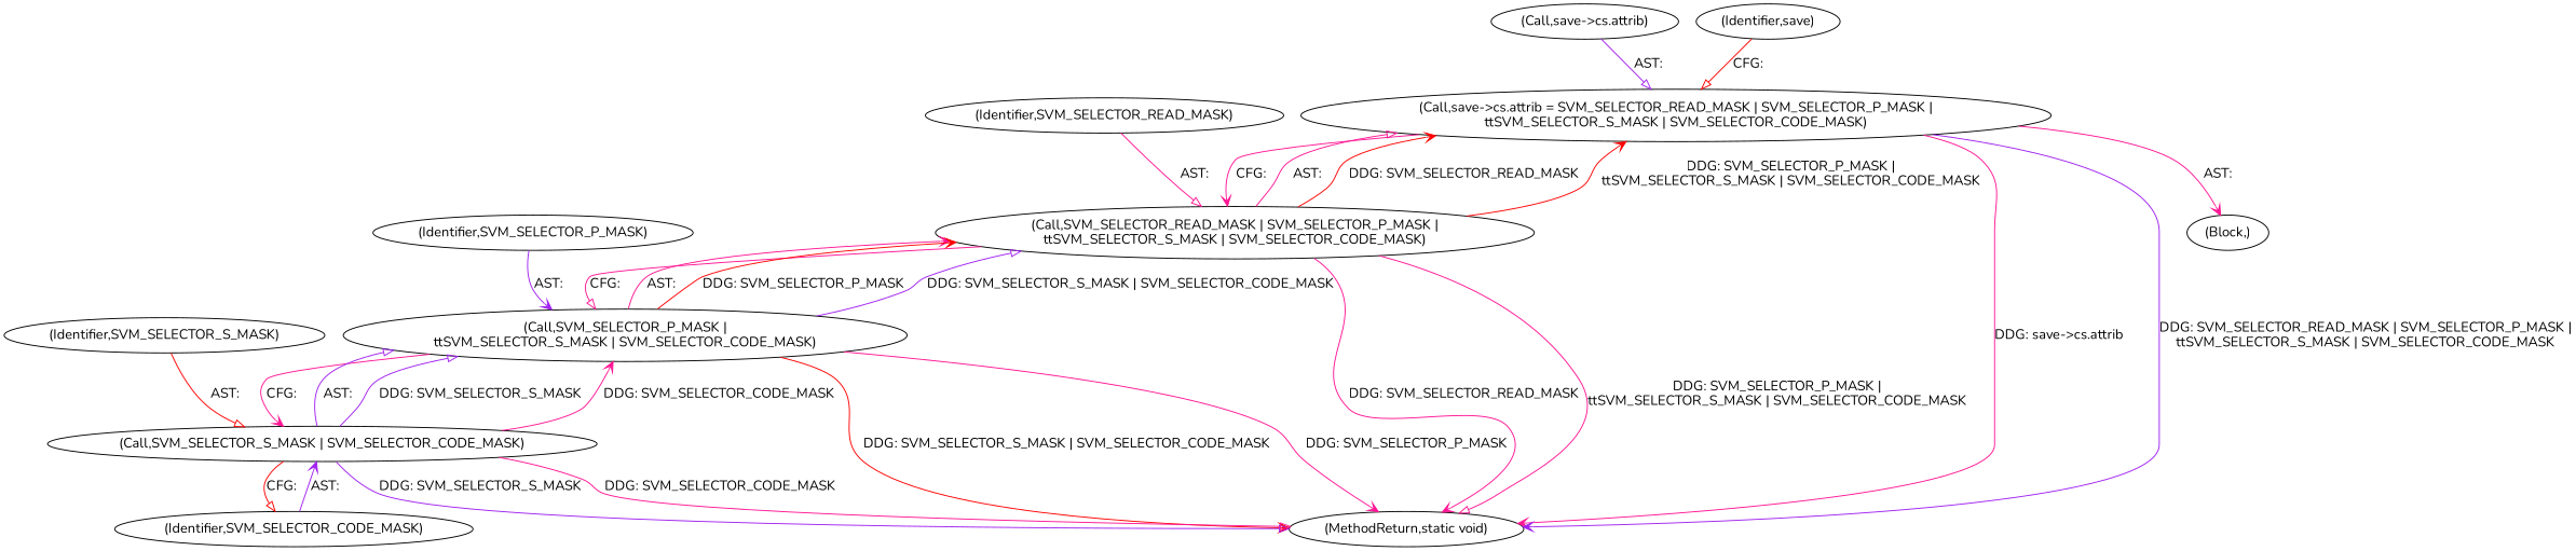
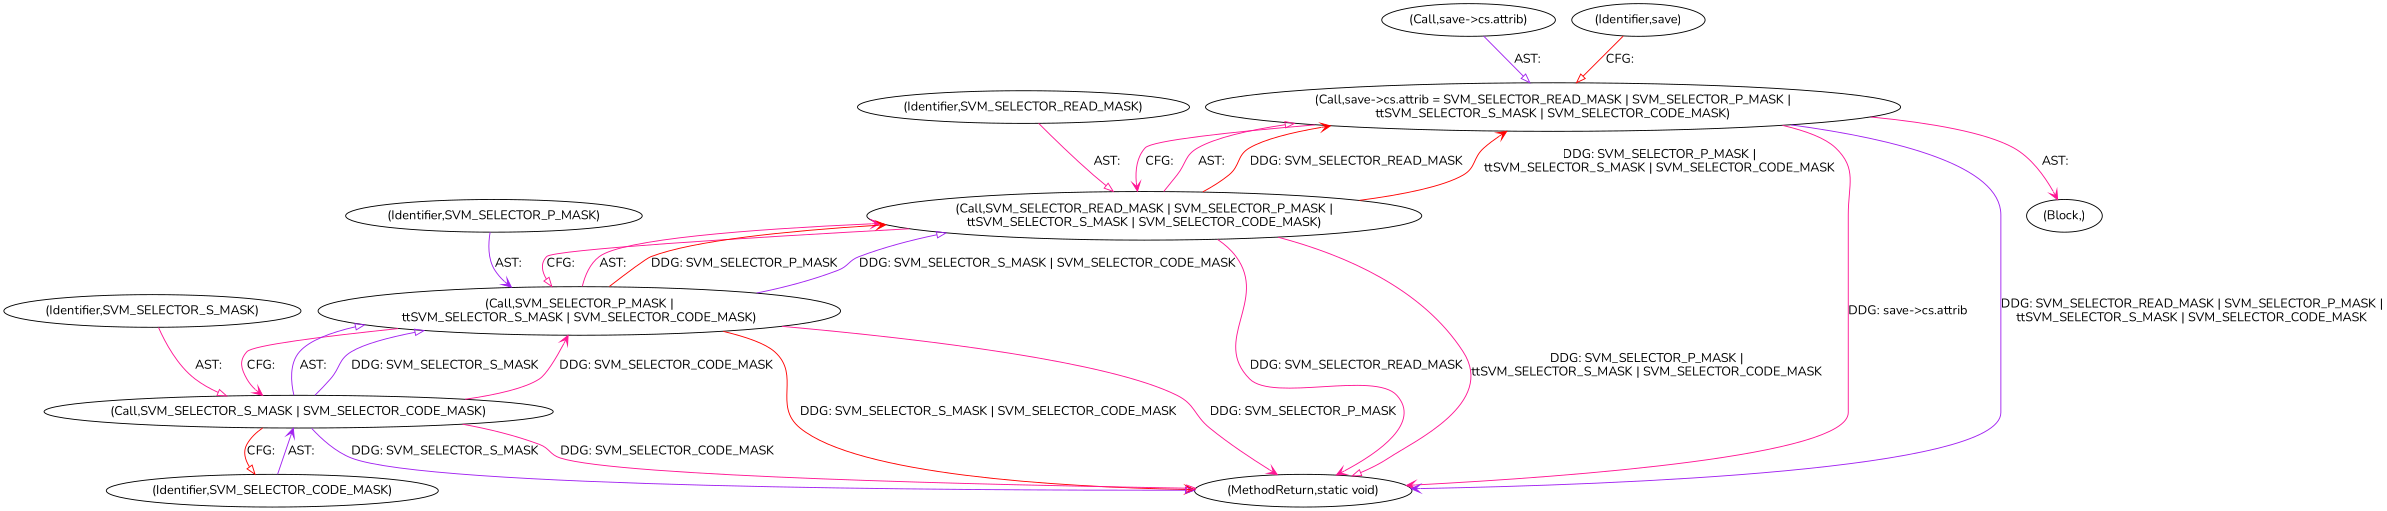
  digraph {
    fontname=Nunito
    node [fontname=Nunito]
    edge [arrowhead=vee color=deeppink fontname=Nunito]
    n1 [label="(Call,save->cs.attrib = SVM_SELECTOR_READ_MASK | SVM_SELECTOR_P_MASK |\n\t\tSVM_SELECTOR_S_MASK | SVM_SELECTOR_CODE_MASK)"]
    n2 [label="(Call,SVM_SELECTOR_READ_MASK | SVM_SELECTOR_P_MASK |\n\t\tSVM_SELECTOR_S_MASK | SVM_SELECTOR_CODE_MASK)"]
    n3 [label="(MethodReturn,static void)"]
    n4 [label="(Block,)"]
    n5 [label="(Call,SVM_SELECTOR_P_MASK |\n\t\tSVM_SELECTOR_S_MASK | SVM_SELECTOR_CODE_MASK)"]
    n6 [label="(Call,SVM_SELECTOR_S_MASK | SVM_SELECTOR_CODE_MASK)"]
    n7 [label="(Identifier,SVM_SELECTOR_CODE_MASK)"]
    n8 [label="(Identifier,SVM_SELECTOR_P_MASK)"]
    n9 [label="(Identifier,SVM_SELECTOR_READ_MASK)"]
    n10 [label="(Identifier,SVM_SELECTOR_S_MASK)"]
    n11 [label="(Call,save->cs.attrib)"]
    n12 [label="(Identifier,save)"]
    n1 -> n2 [label="CFG: "]
    n1 -> n3 [label="DDG: save->cs.attrib"]
    n1 -> n3 [color=purple label="DDG: SVM_SELECTOR_READ_MASK | SVM_SELECTOR_P_MASK |\n\t\tSVM_SELECTOR_S_MASK | SVM_SELECTOR_CODE_MASK"]
    n1 -> n4 [label="AST: "]
    n2 -> n1 [arrowhead=onormal label="AST: "]
    n2 -> n1 [color=red label="DDG: SVM_SELECTOR_READ_MASK"]
    n2 -> n1 [color=red label="DDG: SVM_SELECTOR_P_MASK |\n\t\tSVM_SELECTOR_S_MASK | SVM_SELECTOR_CODE_MASK"]
    n2 -> n3 [label="DDG: SVM_SELECTOR_READ_MASK"]
    n2 -> n3 [arrowhead=onormal label="DDG: SVM_SELECTOR_P_MASK |\n\t\tSVM_SELECTOR_S_MASK | SVM_SELECTOR_CODE_MASK"]
    n2 -> n5 [arrowhead=onormal label="CFG: "]
    n5 -> n2 [label="AST: "]
    n5 -> n2 [color=red label="DDG: SVM_SELECTOR_P_MASK"]
    n5 -> n2 [arrowhead=onormal color=purple label="DDG: SVM_SELECTOR_S_MASK | SVM_SELECTOR_CODE_MASK"]
    n5 -> n3 [color=red label="DDG: SVM_SELECTOR_S_MASK | SVM_SELECTOR_CODE_MASK"]
    n5 -> n3 [label="DDG: SVM_SELECTOR_P_MASK"]
    n5 -> n6 [label="CFG: "]
    n6 -> n3 [arrowhead=onormal color=purple label="DDG: SVM_SELECTOR_S_MASK"]
    n6 -> n3 [arrowhead=onormal label="DDG: SVM_SELECTOR_CODE_MASK"]
    n6 -> n5 [arrowhead=onormal color=purple label="AST: "]
    n6 -> n5 [arrowhead=onormal color=purple label="DDG: SVM_SELECTOR_S_MASK"]
    n6 -> n5 [label="DDG: SVM_SELECTOR_CODE_MASK"]
    n6 -> n7 [arrowhead=onormal color=red label="CFG: "]
    n7 -> n6 [color=purple label="AST: "]
    n8 -> n5 [color=purple label="AST: "]
    n9 -> n2 [arrowhead=onormal label="AST: "]
-   n10 -> n6 [arrowhead=onormal color=red label="AST: "]
+   n10 -> n6 [arrowhead=onormal label="AST: "]
    n11 -> n1 [arrowhead=onormal color=purple label="AST: "]
    n12 -> n1 [arrowhead=onormal color=red label="CFG: "]
  }
